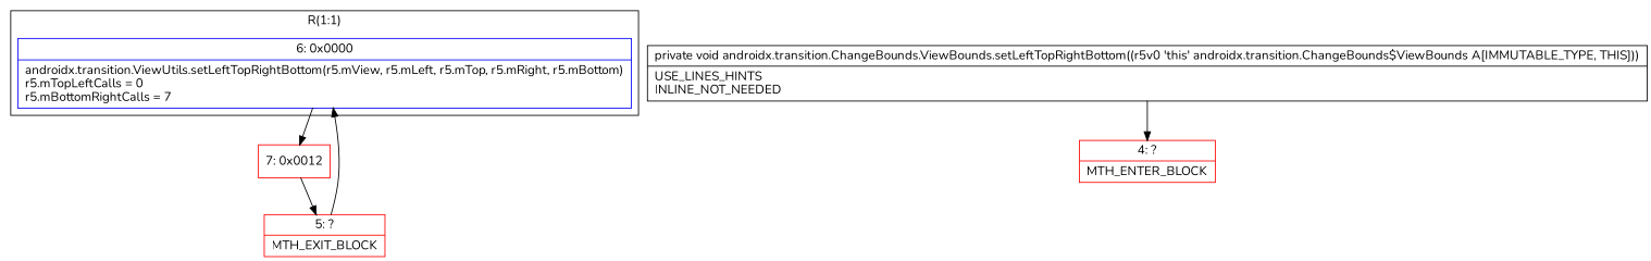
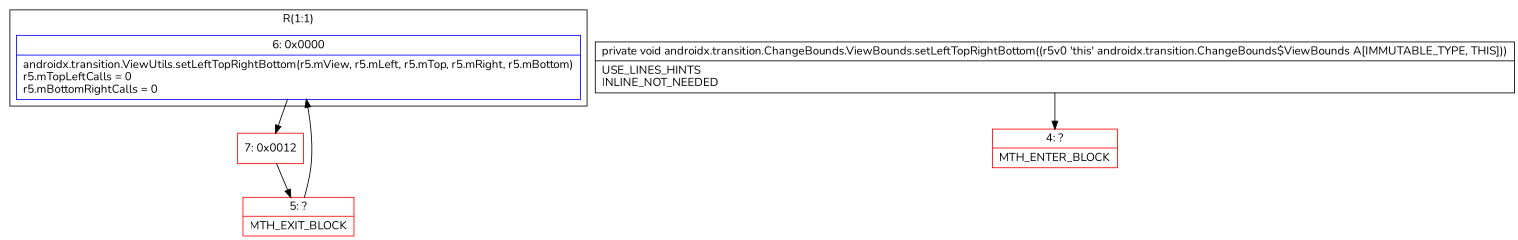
  digraph {
    fontname=Nunito
    node [color=red fontname=Nunito shape=record]
    edge [fontname=Nunito]
-   n1 [color=blue label="{6\:\ 0x0000|androidx.transition.ViewUtils.setLeftTopRightBottom(r5.mView, r5.mLeft, r5.mTop, r5.mRight, r5.mBottom)\lr5.mTopLeftCalls = 0\lr5.mBottomRightCalls = 7\l}"]
+   n1 [color=blue label="{6\:\ 0x0000|androidx.transition.ViewUtils.setLeftTopRightBottom(r5.mView, r5.mLeft, r5.mTop, r5.mRight, r5.mBottom)\lr5.mTopLeftCalls = 0\lr5.mBottomRightCalls = 0\l}"]
    n2 [label="{7\:\ 0x0012}"]
    n3 [label="{5\:\ ?|MTH_EXIT_BLOCK\l}"]
    n4 [label="{4\:\ ?|MTH_ENTER_BLOCK\l}"]
    n5 [label="{private void androidx.transition.ChangeBounds.ViewBounds.setLeftTopRightBottom((r5v0 'this' androidx.transition.ChangeBounds$ViewBounds A[IMMUTABLE_TYPE, THIS]))  | USE_LINES_HINTS\lINLINE_NOT_NEEDED\l}" color=""]
    subgraph cluster_1 {
      label="R(1:1)"
      n1
    }
    n1 -> n2
    n2 -> n3
    n3 -> n1
    n5 -> n4
  }
